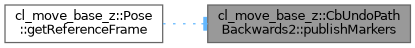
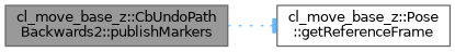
  digraph {
    rankdir=LR
    node [fontname=Helvetica fontsize=10 shape=box style=filled]
    n1 [color=gray40 fillcolor=grey60 fontcolor=black height=0.2 label="cl_move_base_z::CbUndoPath\lBackwards2::publishMarkers" width=0.4]
    n2 [color=grey40 fillcolor=white height=0.2 label="cl_move_base_z::Pose\l::getReferenceFrame" width=0.4]
-   n2 -> n1 [color=steelblue1 fontname=Helvetica fontsize=10 labelfontname=Helvetica labelfontsize=10 style=dotted arrowhead=tee]
+   n1 -> n2 [color=steelblue1 fontname=Helvetica fontsize=10 labelfontname=Helvetica labelfontsize=10 style=dotted arrowhead=tee]
  }
